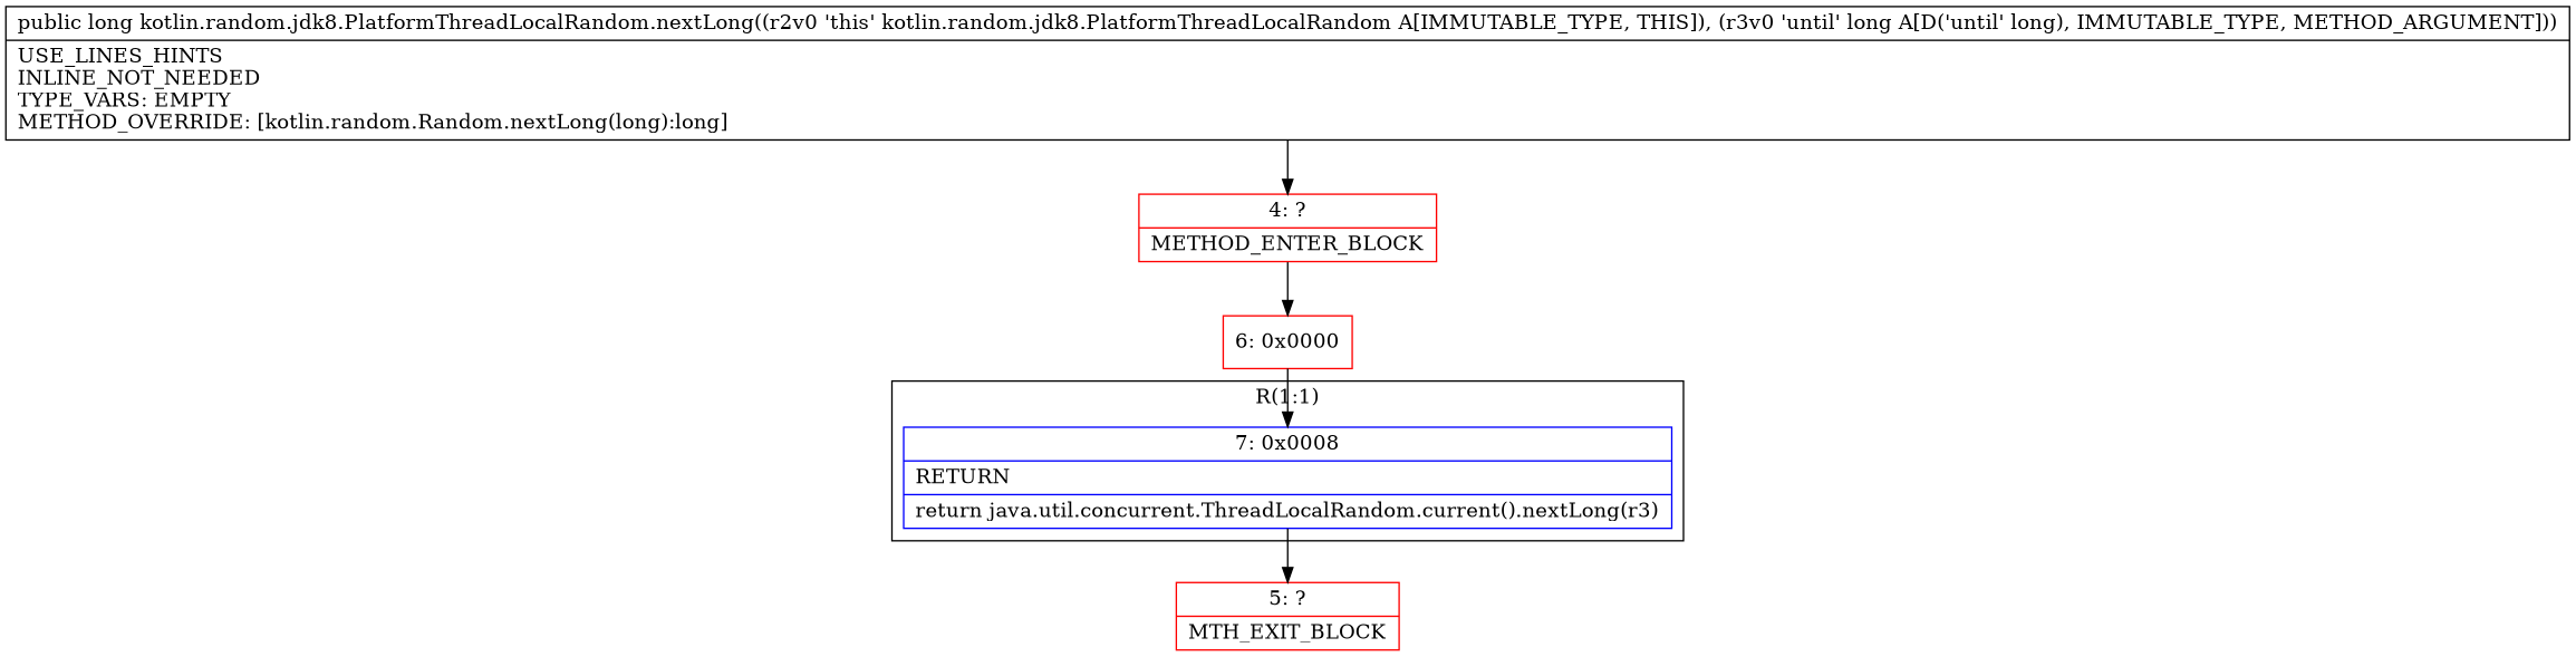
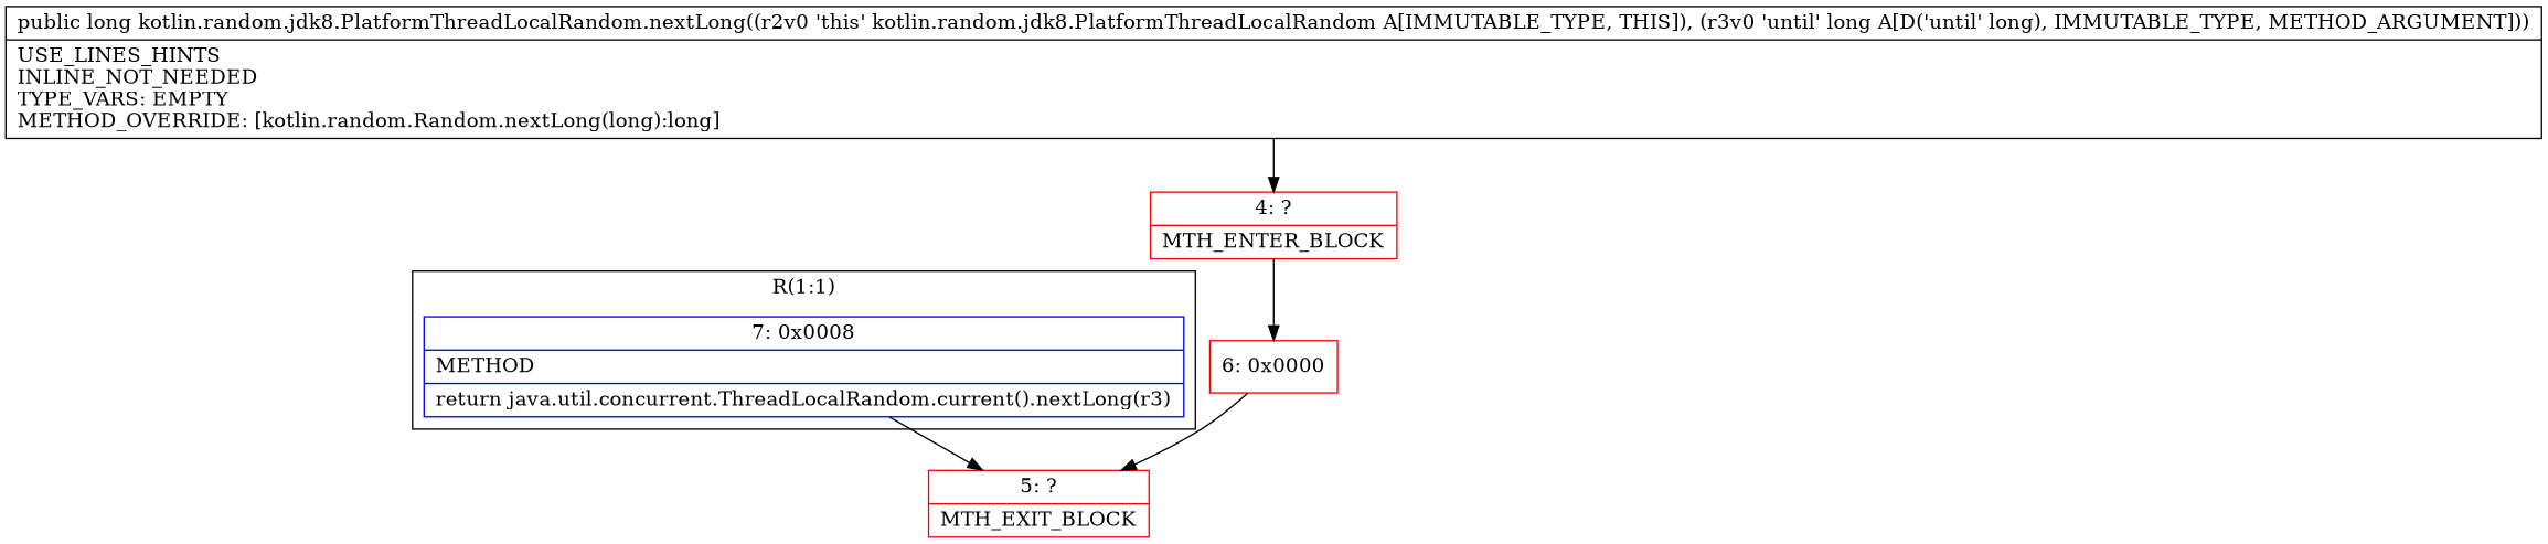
  digraph {
    node [color=red shape=record]
-   n1 [color=blue label="{7\:\ 0x0008|RETURN\l|return java.util.concurrent.ThreadLocalRandom.current().nextLong(r3)\l}"]
+   n1 [color=blue label="{7\:\ 0x0008|METHOD\l|return java.util.concurrent.ThreadLocalRandom.current().nextLong(r3)\l}"]
    n2 [label="{5\:\ ?|MTH_EXIT_BLOCK\l}"]
-   n3 [label="{4\:\ ?|METHOD_ENTER_BLOCK\l}"]
+   n3 [label="{4\:\ ?|MTH_ENTER_BLOCK\l}"]
    n4 [label="{6\:\ 0x0000}"]
    n5 [label="{public long kotlin.random.jdk8.PlatformThreadLocalRandom.nextLong((r2v0 'this' kotlin.random.jdk8.PlatformThreadLocalRandom A[IMMUTABLE_TYPE, THIS]), (r3v0 'until' long A[D('until' long), IMMUTABLE_TYPE, METHOD_ARGUMENT]))  | USE_LINES_HINTS\lINLINE_NOT_NEEDED\lTYPE_VARS: EMPTY\lMETHOD_OVERRIDE: [kotlin.random.Random.nextLong(long):long]\l}" color=""]
    subgraph cluster_1 {
      label="R(1:1)"
      n1
    }
    n1 -> n2
    n3 -> n4
-   n4 -> n1
+   n4 -> n2
    n5 -> n3
  }
